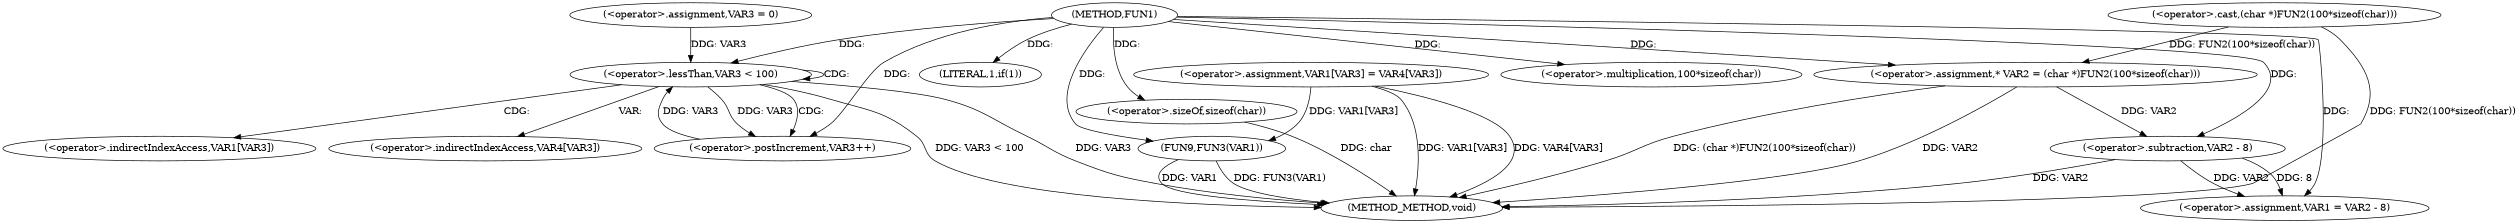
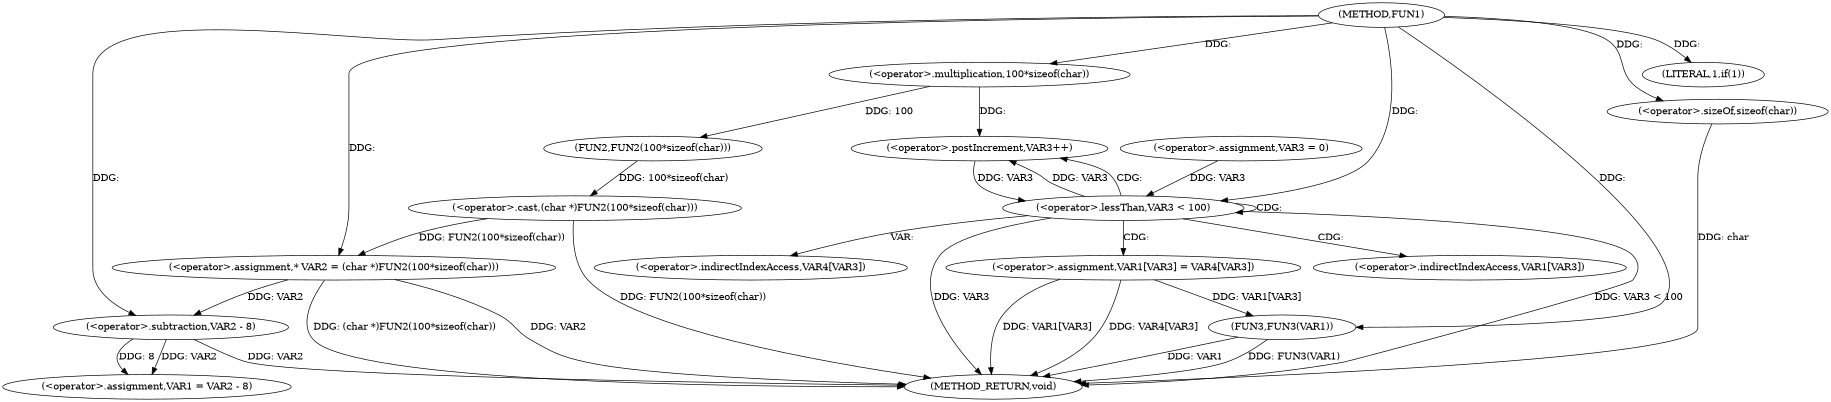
  digraph {
    n1 [label="(METHOD,FUN1)"]
    n2 [label="(<operator>.assignment,* VAR2 = (char *)FUN2(100*sizeof(char)))"]
    n3 [label="(<operator>.multiplication,100*sizeof(char))"]
    n4 [label="(<operator>.sizeOf,sizeof(char))"]
    n5 [label="(LITERAL,1,if(1))"]
    n6 [label="(<operator>.assignment,VAR1 = VAR2 - 8)"]
    n7 [label="(<operator>.subtraction,VAR2 - 8)"]
    n8 [label="(<operator>.lessThan,VAR3 < 100)"]
    n9 [label="(<operator>.postIncrement,VAR3++)"]
-   n10 [label="(FUN9,FUN3(VAR1))"]
-   n11 [label="(METHOD_METHOD,void)"]
+   n10 [label="(FUN3,FUN3(VAR1))"]
+   n11 [label="(METHOD_RETURN,void)"]
+   n12 [label="(FUN2,FUN2(100*sizeof(char)))"]
    n13 [label="(<operator>.assignment,VAR3 = 0)"]
    n14 [label="(<operator>.assignment,VAR1[VAR3] = VAR4[VAR3])"]
    n15 [label="(<operator>.indirectIndexAccess,VAR1[VAR3])"]
    n16 [label="(<operator>.indirectIndexAccess,VAR4[VAR3])"]
    n17 [label="(<operator>.cast,(char *)FUN2(100*sizeof(char)))"]
    n1 -> n2 [label="DDG: "]
    n1 -> n3 [label="DDG: "]
    n1 -> n4 [label="DDG: "]
    n1 -> n5 [label="DDG: "]
-   n1 -> n6 [label="DDG: "]
    n1 -> n7 [label="DDG: "]
    n1 -> n8 [label="DDG: "]
-   n1 -> n9 [label="DDG: "]
+   n3 -> n9 [label="DDG: "]
    n1 -> n10 [label="DDG: "]
    n2 -> n7 [label="DDG: VAR2"]
    n2 -> n11 [label="DDG: VAR2"]
    n2 -> n11 [label="DDG: (char *)FUN2(100*sizeof(char))"]
+   n3 -> n12 [label="DDG: 100"]
    n4 -> n11 [label="DDG: char"]
    n7 -> n6 [label="DDG: VAR2"]
    n7 -> n6 [label="DDG: 8"]
    n7 -> n11 [label="DDG: VAR2"]
    n8 -> n8 [label="CDG: "]
    n8 -> n9 [label="DDG: VAR3"]
    n8 -> n9 [label="CDG: "]
    n8 -> n11 [label="DDG: VAR3"]
    n8 -> n11 [label="DDG: VAR3 < 100"]
+   n8 -> n14 [label="CDG: "]
    n8 -> n15 [label="CDG: "]
    n8 -> n16 [label="VAR: "]
    n9 -> n8 [label="DDG: VAR3"]
    n10 -> n11 [label="DDG: VAR1"]
    n10 -> n11 [label="DDG: FUN3(VAR1)"]
+   n12 -> n17 [label="DDG: 100*sizeof(char)"]
    n13 -> n8 [label="DDG: VAR3"]
    n14 -> n10 [label="DDG: VAR1[VAR3]"]
    n14 -> n11 [label="DDG: VAR1[VAR3]"]
    n14 -> n11 [label="DDG: VAR4[VAR3]"]
    n17 -> n2 [label="DDG: FUN2(100*sizeof(char))"]
    n17 -> n11 [label="DDG: FUN2(100*sizeof(char))"]
  }
